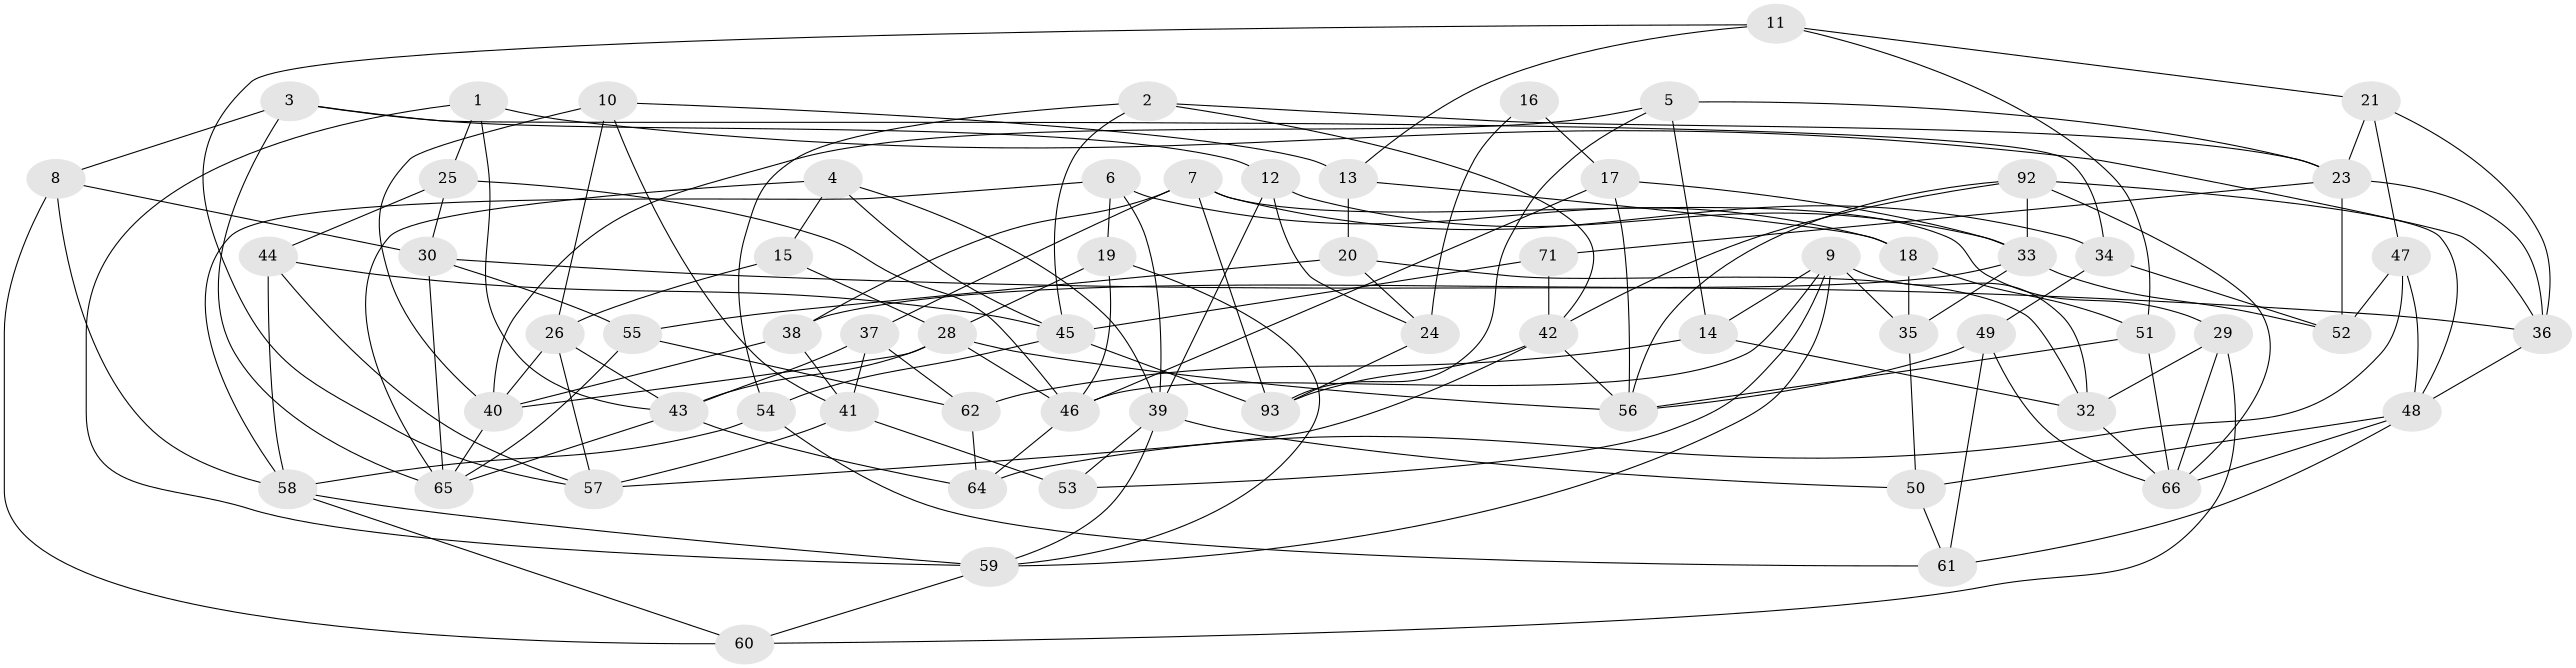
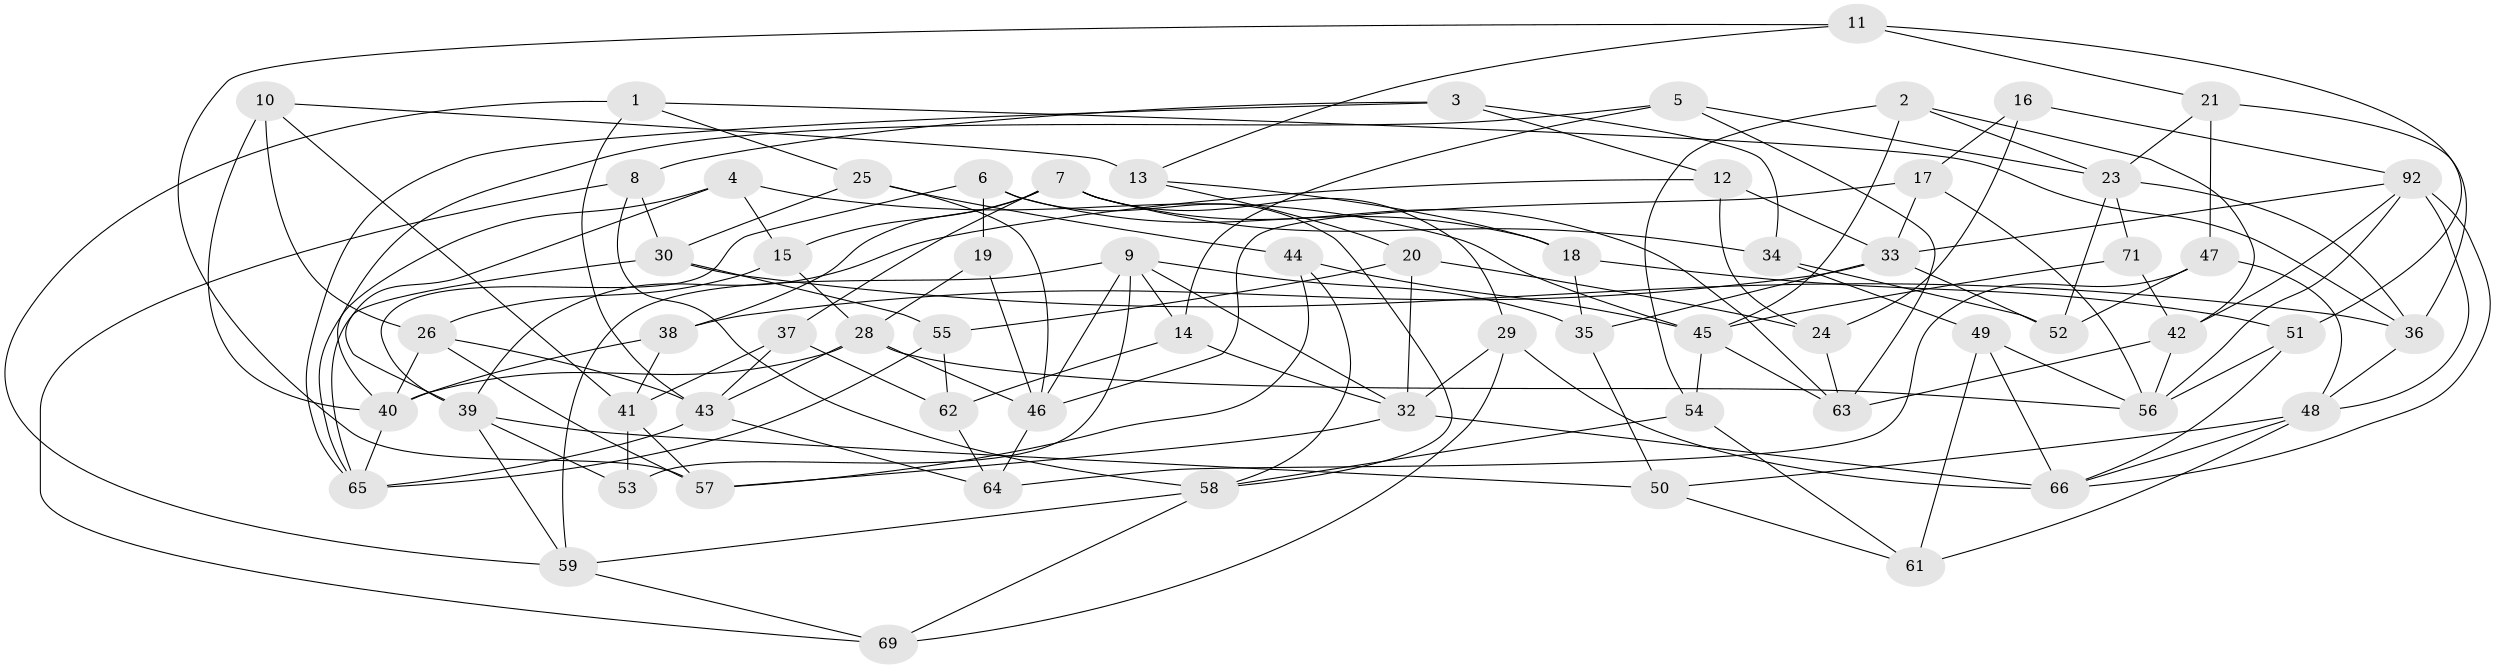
  graph {
    node [color=gray90 style=filled]
    edge [weight=1.0]
    1
    25
    36
    43
    59
    30
    46
    44
    48
    65
    64
-   60
+   60 [label=69]
    2
    23
    42
    45
    54
    n18 [label=71]
    52
-   63 [label=93]
+   63
    56
    58
    61
    3
    8
    12
    34
    39
    24
    33
    49
    4
    15
    26
    28
    53
    50
    5
    14
    40
    32
    62
    6
    18
    19
    35
    51
    7
    29
    37
    38
    66
    41
    55
    9
    57
    10
    13
    20
    11
    21
    47
    16
    17
    n65 [label=92]
    1 -- 25
    1 -- 36
    1 -- 43
    1 -- 59
    25 -- 30
    25 -- 46
    25 -- 44
    36 -- 48
    43 -- 65
    43 -- 64
    59 -- 60
    30 -- 36 [weight=2.0]
    30 -- 65
    30 -- 55
    46 -- 64
    44 -- 45
    44 -- 58
    44 -- 57
    48 -- 61
    48 -- 50
    48 -- 66
    2 -- 23
    2 -- 42
    2 -- 45
    2 -- 54
    23 -- 36
    23 -- n18
    23 -- 52
    42 -- 63 [weight=2.0]
    42 -- 56
    45 -- 54
    45 -- 63
    54 -- 58
    54 -- 61
    n18 -- 42
    n18 -- 45
    58 -- 59
    58 -- 60
    3 -- 65
    3 -- 8
    3 -- 12
    3 -- 34
    8 -- 30
    8 -- 60
    8 -- 58
    12 -- 39
    12 -- 24
    12 -- 33
    34 -- 52
    34 -- 49
    39 -- 59
    39 -- 53
    39 -- 50
    24 -- 63
    33 -- 52
    33 -- 35
    33 -- 38
    49 -- 56
    49 -- 61
    49 -- 66
    4 -- 65
    4 -- 45
    4 -- 39
    4 -- 15
    15 -- 26
    15 -- 28
    26 -- 43
    26 -- 40
    26 -- 57 [weight=2.0]
    28 -- 43
    28 -- 46
    28 -- 56
    28 -- 40
    50 -- 61
    5 -- 23
    5 -- 63
    5 -- 14
    5 -- 40
    14 -- 32
    14 -- 62
    40 -- 65
    32 -- 66
-   42 -- 57
+   32 -- 57
    62 -- 64
    6 -- 58
    6 -- 39
    6 -- 18
    6 -- 19
    18 -- 35
    18 -- 51
-   19 -- 59
    19 -- 46
    19 -- 28
    35 -- 50
    51 -- 56
    51 -- 66
    7 -- 63
    7 -- 34
+   7 -- 15
    7 -- 29
    7 -- 37
    7 -- 38
    29 -- 60
    29 -- 32
    29 -- 66
    37 -- 43
    37 -- 62
    37 -- 41
    38 -- 40
    38 -- 41
    41 -- 53 [weight=2.0]
    41 -- 57
    55 -- 65
    55 -- 62
    9 -- 59
    9 -- 46
    9 -- 53
    9 -- 14
    9 -- 32
    9 -- 35
    10 -- 26
    10 -- 40
    10 -- 41
    10 -- 13
    13 -- 18
    13 -- 20
    20 -- 24
    20 -- 32
    20 -- 55
    11 -- 51
    11 -- 57
    11 -- 13
    11 -- 21
    21 -- 36
    21 -- 23
    21 -- 47
    47 -- 48
    47 -- 64
    47 -- 52
    16 -- 24
    16 -- 17
+   16 -- n65
    17 -- 46
    17 -- 56
    17 -- 33
    n65 -- 48
    n65 -- 42
    n65 -- 56
    n65 -- 33
    n65 -- 66
  }
